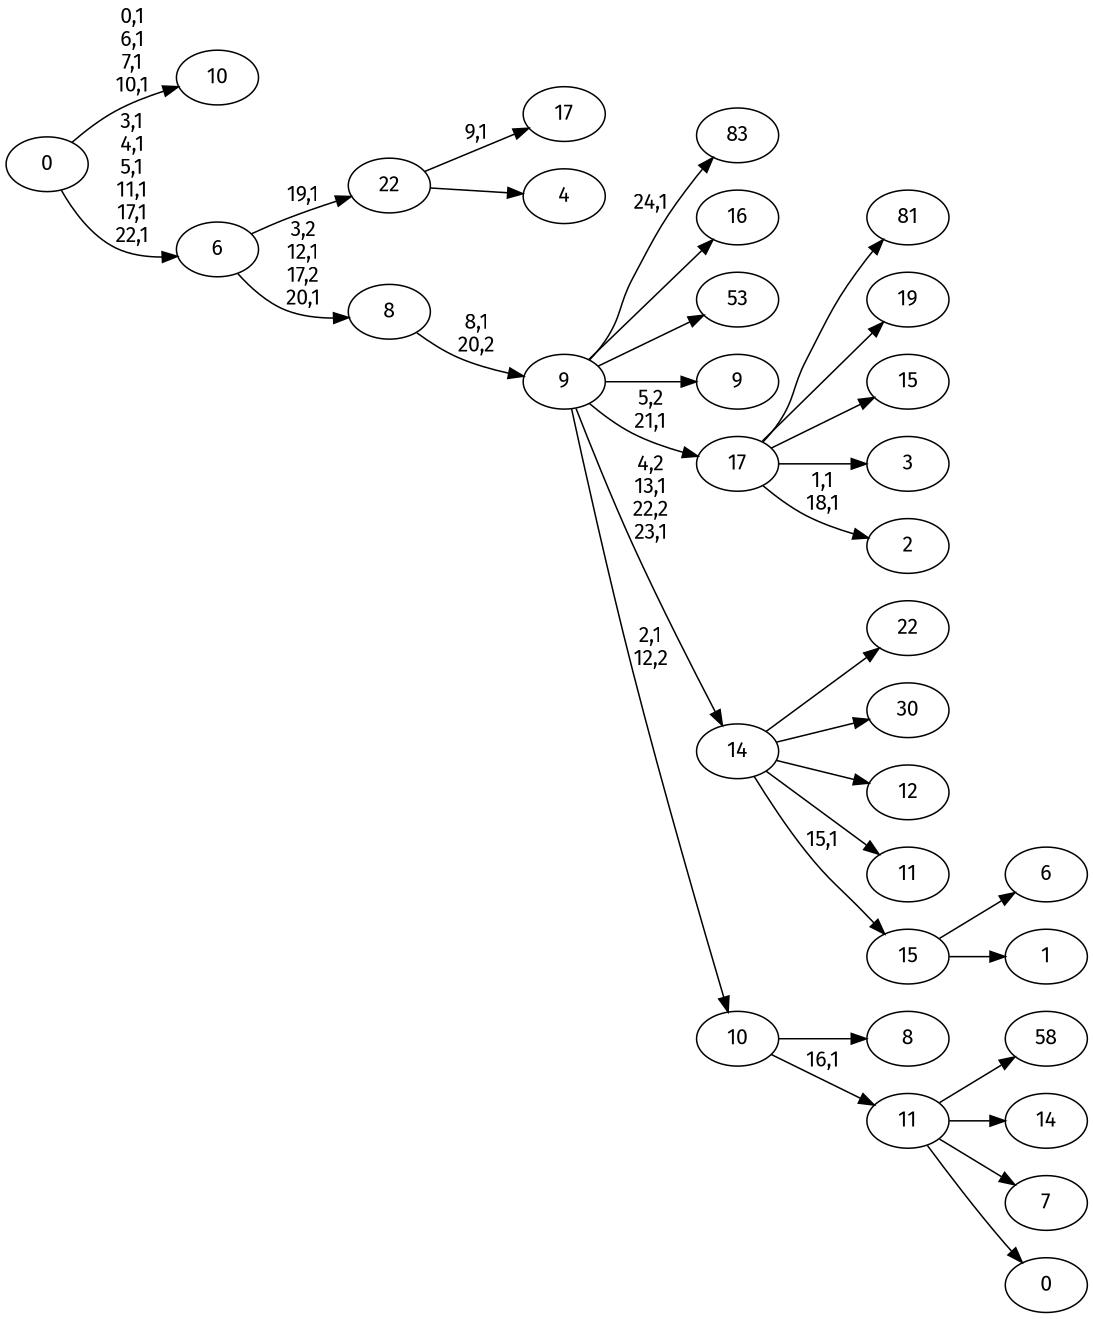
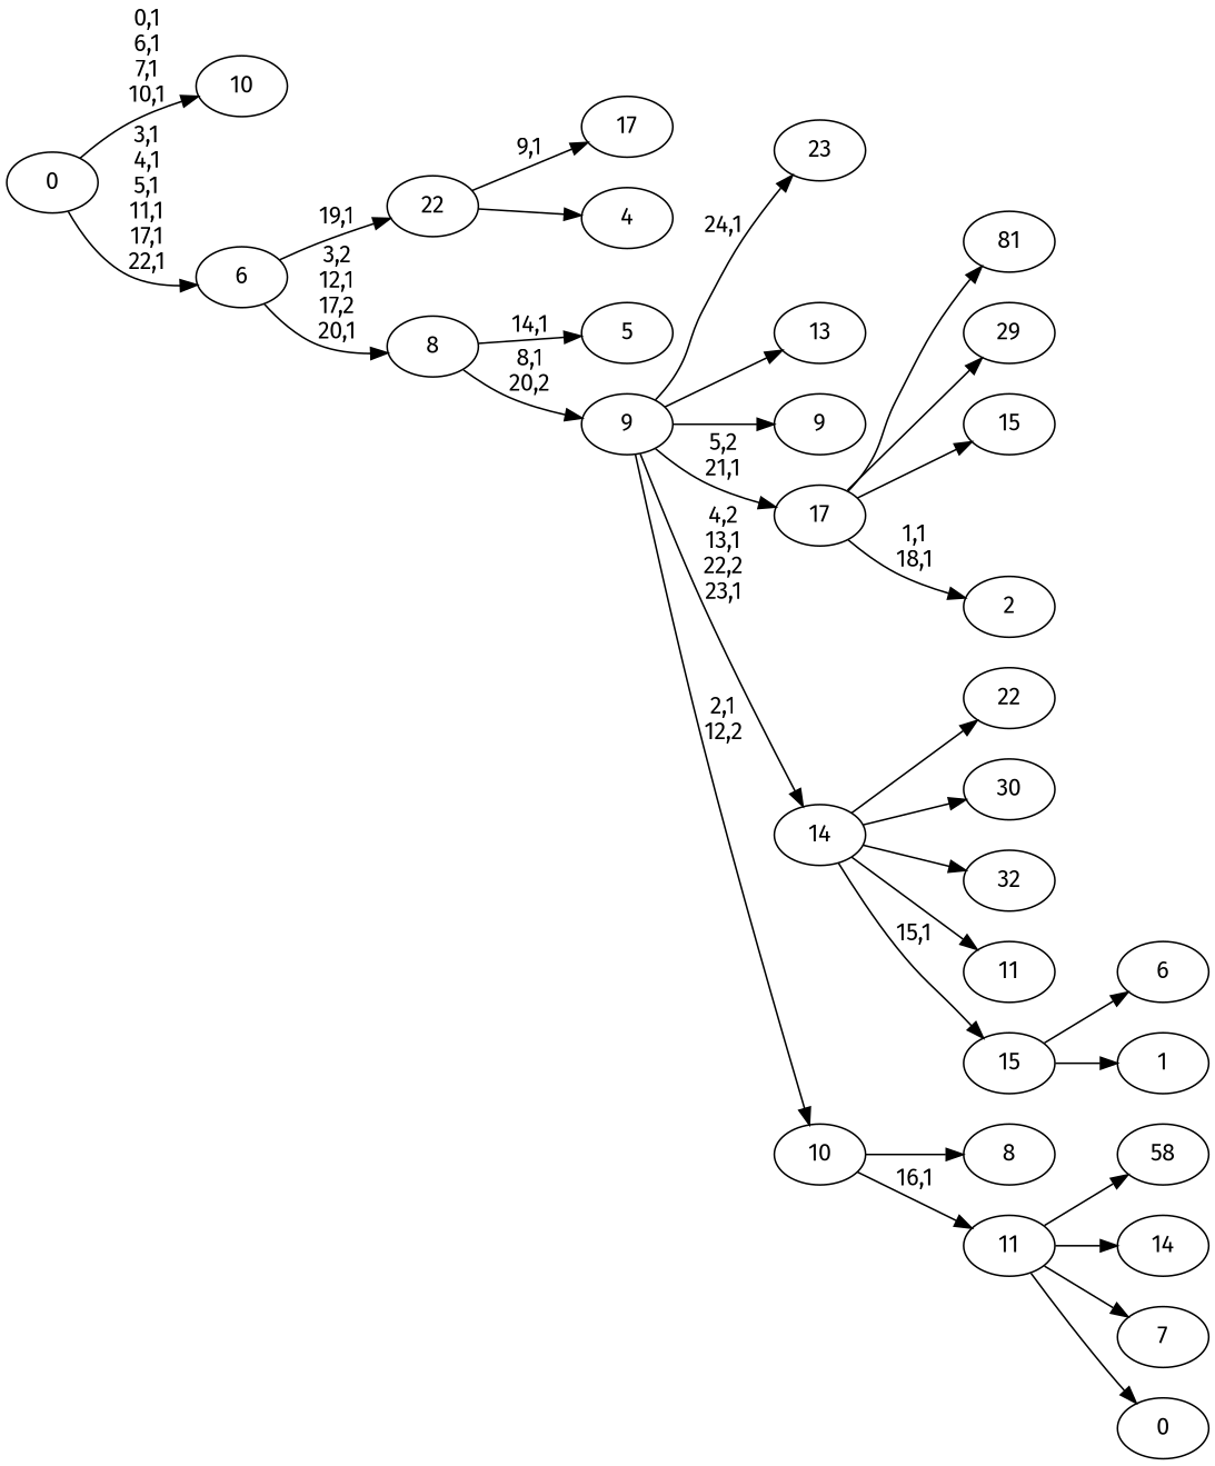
  digraph {
    fontname="Fira Sans"
    rankdir=LR
    node [fontname="Fira Sans"]
    edge [fontname="Fira Sans"]
-   n1 [label=83]
+   n1 [label=23]
    n2 [label=22]
    n3 [label=81]
    n4 [label=30]
-   n5 [label=19]
+   n5 [label=29]
    n6 [label=58]
    n7 [label=17]
-   n8 [label=16]
    n9 [label=15]
    n10 [label=14]
-   n11 [label=53]
-   n12 [label=12]
+   n11 [label=13]
+   n12 [label=32]
    n13 [label=11]
    n14 [label=10]
    n15 [label=9]
    n16 [label=8]
    n17 [label=7]
    n18 [label=6]
+   n19 [label=5]
    n20 [label=4]
    22
-   n22 [label=3]
    n23 [label=2]
    17
    n25 [label=1]
    15
    14
    n28 [label=0]
    11
    10
    9
    8
    6
    0
    22 -> n7 [label="9,1"]
    22 -> n20
    17 -> n3
    17 -> n5
    17 -> n9
-   17 -> n22
    17 -> n23 [label="1,1\n18,1"]
    15 -> n18
    15 -> n25
    14 -> n2
    14 -> n4
    14 -> n12
    14 -> n13
    14 -> 15 [label="15,1"]
    11 -> n6
    11 -> n10
    11 -> n17
    11 -> n28
    10 -> n16
    10 -> 11 [label="16,1"]
    9 -> n1 [label="24,1"]
-   9 -> n8
    9 -> n11
    9 -> n15
    9 -> 17 [label="5,2\n21,1"]
    9 -> 14 [label="4,2\n13,1\n22,2\n23,1"]
    9 -> 10 [label="2,1\n12,2"]
+   8 -> n19 [label="14,1"]
    8 -> 9 [label="8,1\n20,2"]
    6 -> 22 [label="19,1"]
    6 -> 8 [label="3,2\n12,1\n17,2\n20,1"]
    0 -> n14 [label="0,1\n6,1\n7,1\n10,1"]
    0 -> 6 [label="3,1\n4,1\n5,1\n11,1\n17,1\n22,1"]
  }
